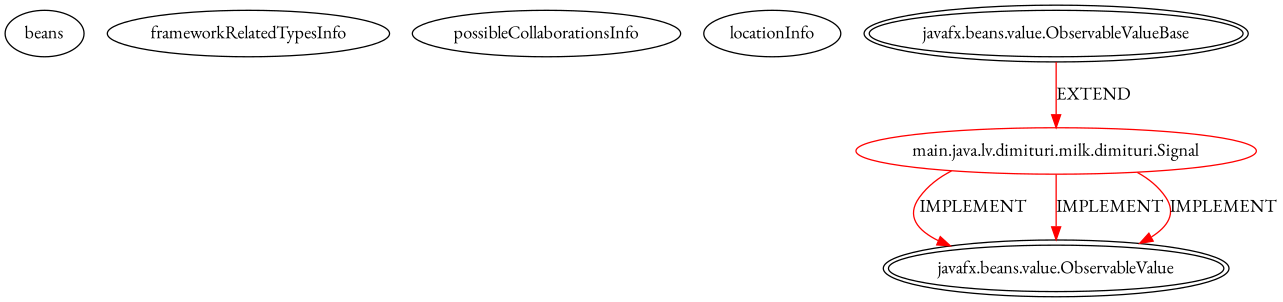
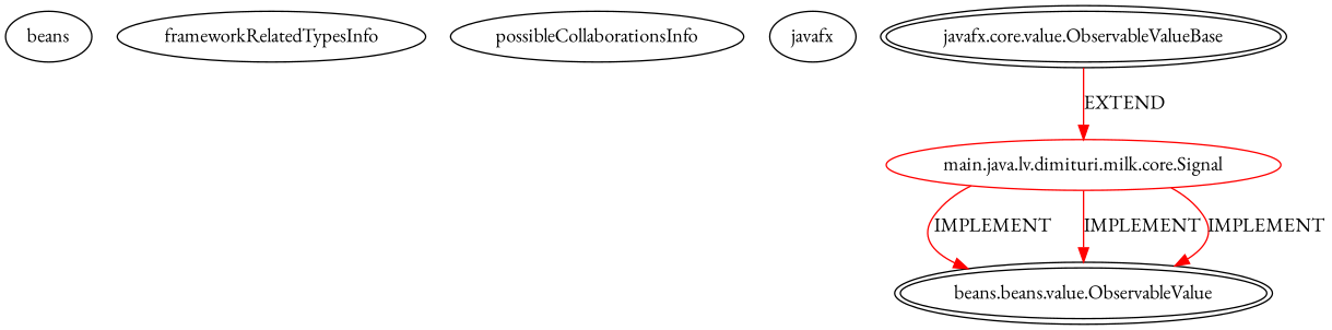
  digraph {
    fontname="EB Garamond"
    node [fontname="EB Garamond"]
    edge [color=red fontname="EB Garamond"]
    n1 [category=extension_graph graphId=2476 isAnonymous=false label=beans possibleRelation=false]
    frameworkRelatedTypesInfo [0="javafx.beans.value.ObservableValueBase" 1="javafx.beans.value.ObservableValue" 2="javafx.beans.value.ObservableValue" 3="javafx.beans.value.ObservableValue"]
    possibleCollaborationsInfo
-   locationInfo [contextSignature=Signal filePath="/dimituri-milk/milk-master/milk-core/src/main/java/lv/dimituri/milk/core/Signal.java" graphId=2476 projectName="dimituri-milk"]
-   n5 [color=red isFrameworkType=false label="main.java.lv.dimituri.milk.dimituri.Signal" vertexType=ROOT_CLIENT_CLASS_DECLARATION]
-   n6 [isFrameworkType=true label="javafx.beans.value.ObservableValue" peripheries=2 vertexType=FRAMEWORK_INTERFACE_TYPE]
-   n7 [isFrameworkType=true label="javafx.beans.value.ObservableValueBase" peripheries=2 vertexType=FRAMEWORK_CLASS_TYPE]
+   locationInfo [contextSignature=Signal filePath="/dimituri-milk/milk-master/milk-core/src/main/java/lv/dimituri/milk/core/Signal.java" graphId=2476 projectName="dimituri-milk" label=javafx]
+   n5 [color=red isFrameworkType=false label="main.java.lv.dimituri.milk.core.Signal" vertexType=ROOT_CLIENT_CLASS_DECLARATION]
+   n6 [isFrameworkType=true label="beans.beans.value.ObservableValue" peripheries=2 vertexType=FRAMEWORK_INTERFACE_TYPE]
+   n7 [isFrameworkType=true label="javafx.core.value.ObservableValueBase" peripheries=2 vertexType=FRAMEWORK_CLASS_TYPE]
    n5 -> n6 [label=IMPLEMENT]
    n5 -> n6 [label=IMPLEMENT]
    n5 -> n6 [label=IMPLEMENT]
    n7 -> n5 [label=EXTEND]
  }
